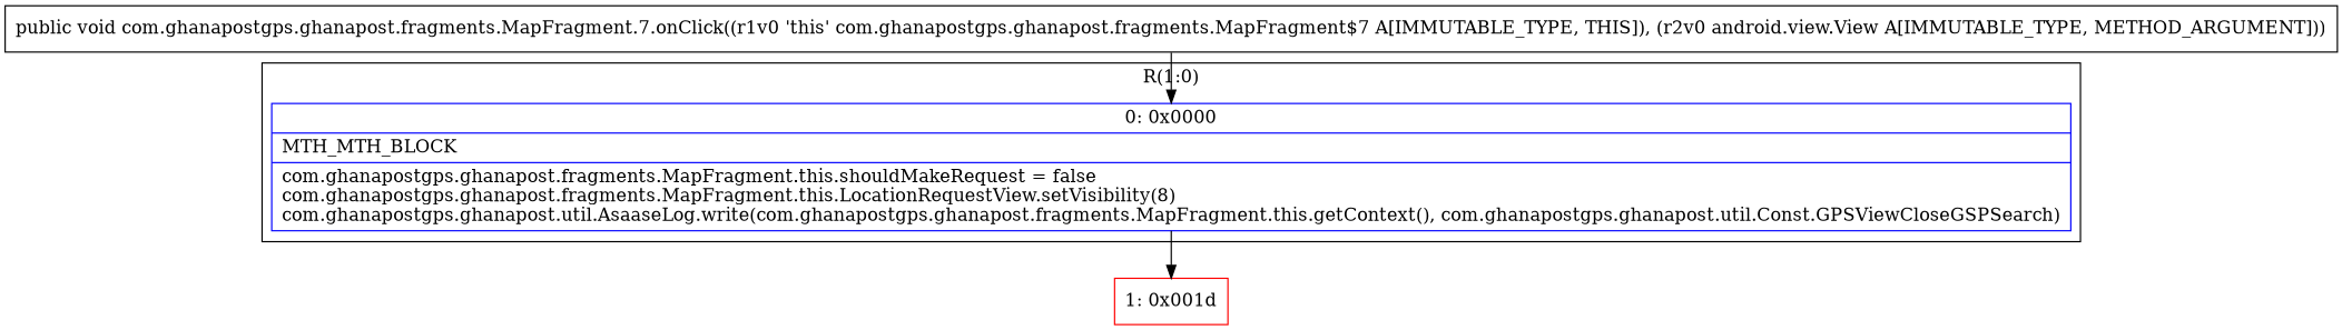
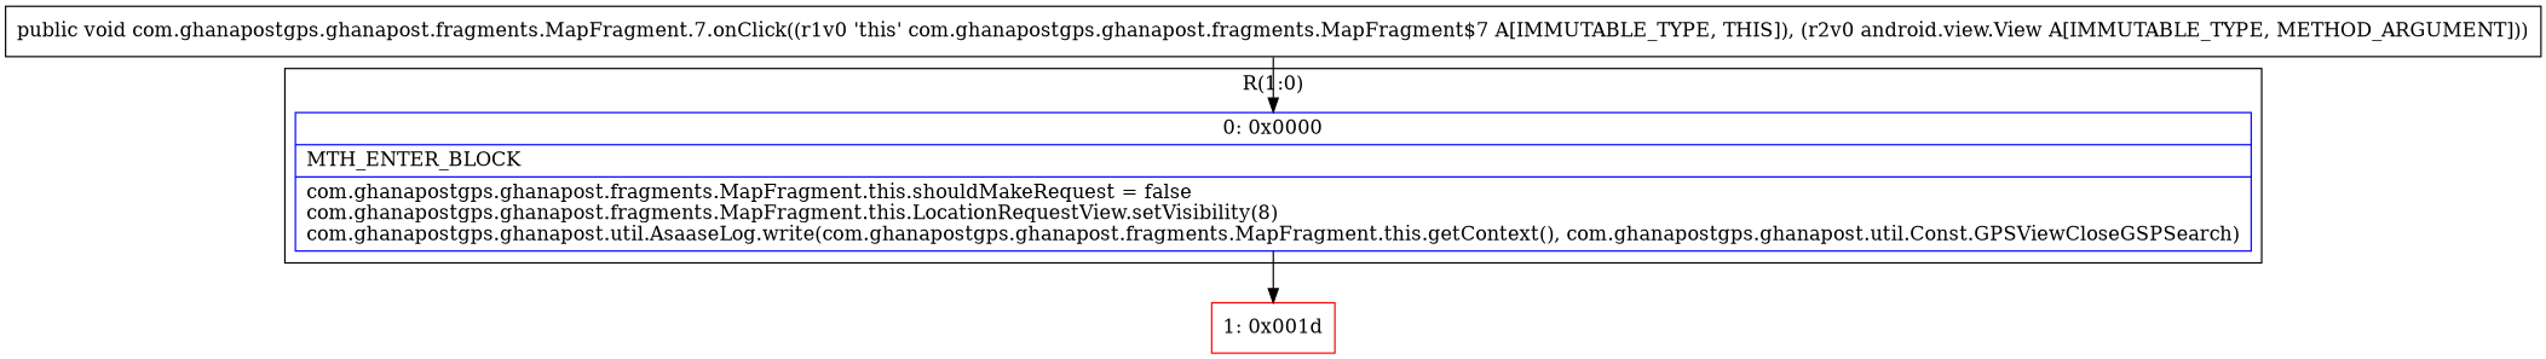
  digraph {
    node [shape=record]
-   n1 [color=blue label="{0\:\ 0x0000|MTH_MTH_BLOCK\l|com.ghanapostgps.ghanapost.fragments.MapFragment.this.shouldMakeRequest = false\lcom.ghanapostgps.ghanapost.fragments.MapFragment.this.LocationRequestView.setVisibility(8)\lcom.ghanapostgps.ghanapost.util.AsaaseLog.write(com.ghanapostgps.ghanapost.fragments.MapFragment.this.getContext(), com.ghanapostgps.ghanapost.util.Const.GPSViewCloseGSPSearch)\l}"]
+   n1 [color=blue label="{0\:\ 0x0000|MTH_ENTER_BLOCK\l|com.ghanapostgps.ghanapost.fragments.MapFragment.this.shouldMakeRequest = false\lcom.ghanapostgps.ghanapost.fragments.MapFragment.this.LocationRequestView.setVisibility(8)\lcom.ghanapostgps.ghanapost.util.AsaaseLog.write(com.ghanapostgps.ghanapost.fragments.MapFragment.this.getContext(), com.ghanapostgps.ghanapost.util.Const.GPSViewCloseGSPSearch)\l}"]
    n2 [color=red label="{1\:\ 0x001d}"]
    n3 [label="{public void com.ghanapostgps.ghanapost.fragments.MapFragment.7.onClick((r1v0 'this' com.ghanapostgps.ghanapost.fragments.MapFragment$7 A[IMMUTABLE_TYPE, THIS]), (r2v0 android.view.View A[IMMUTABLE_TYPE, METHOD_ARGUMENT])) }"]
    subgraph cluster_1 {
      label="R(1:0)"
      n1
    }
    n1 -> n2
    n3 -> n1
  }
